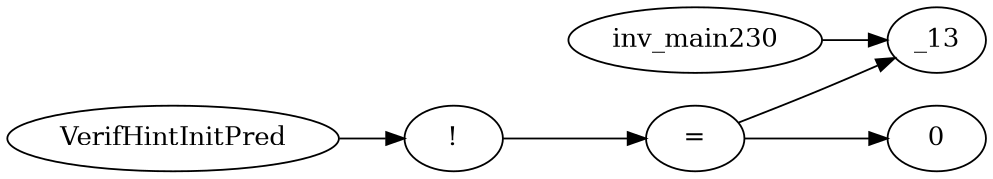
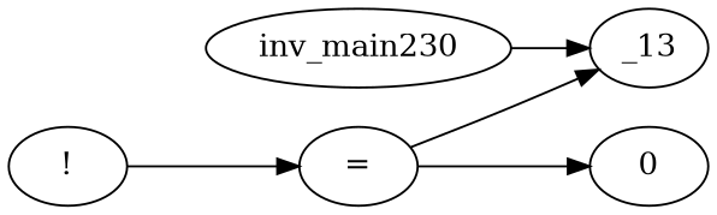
  digraph {
    rankdir=LR
    n1 [label=inv_main230]
    n2 [label=_13]
-   n3 [label=VerifHintInitPred]
    n4 [label="!"]
    n5 [label="="]
    n6 [label=0]
    n1 -> n2
-   n3 -> n4
    n4 -> n5
    n5 -> n2
    n5 -> n6
  }
